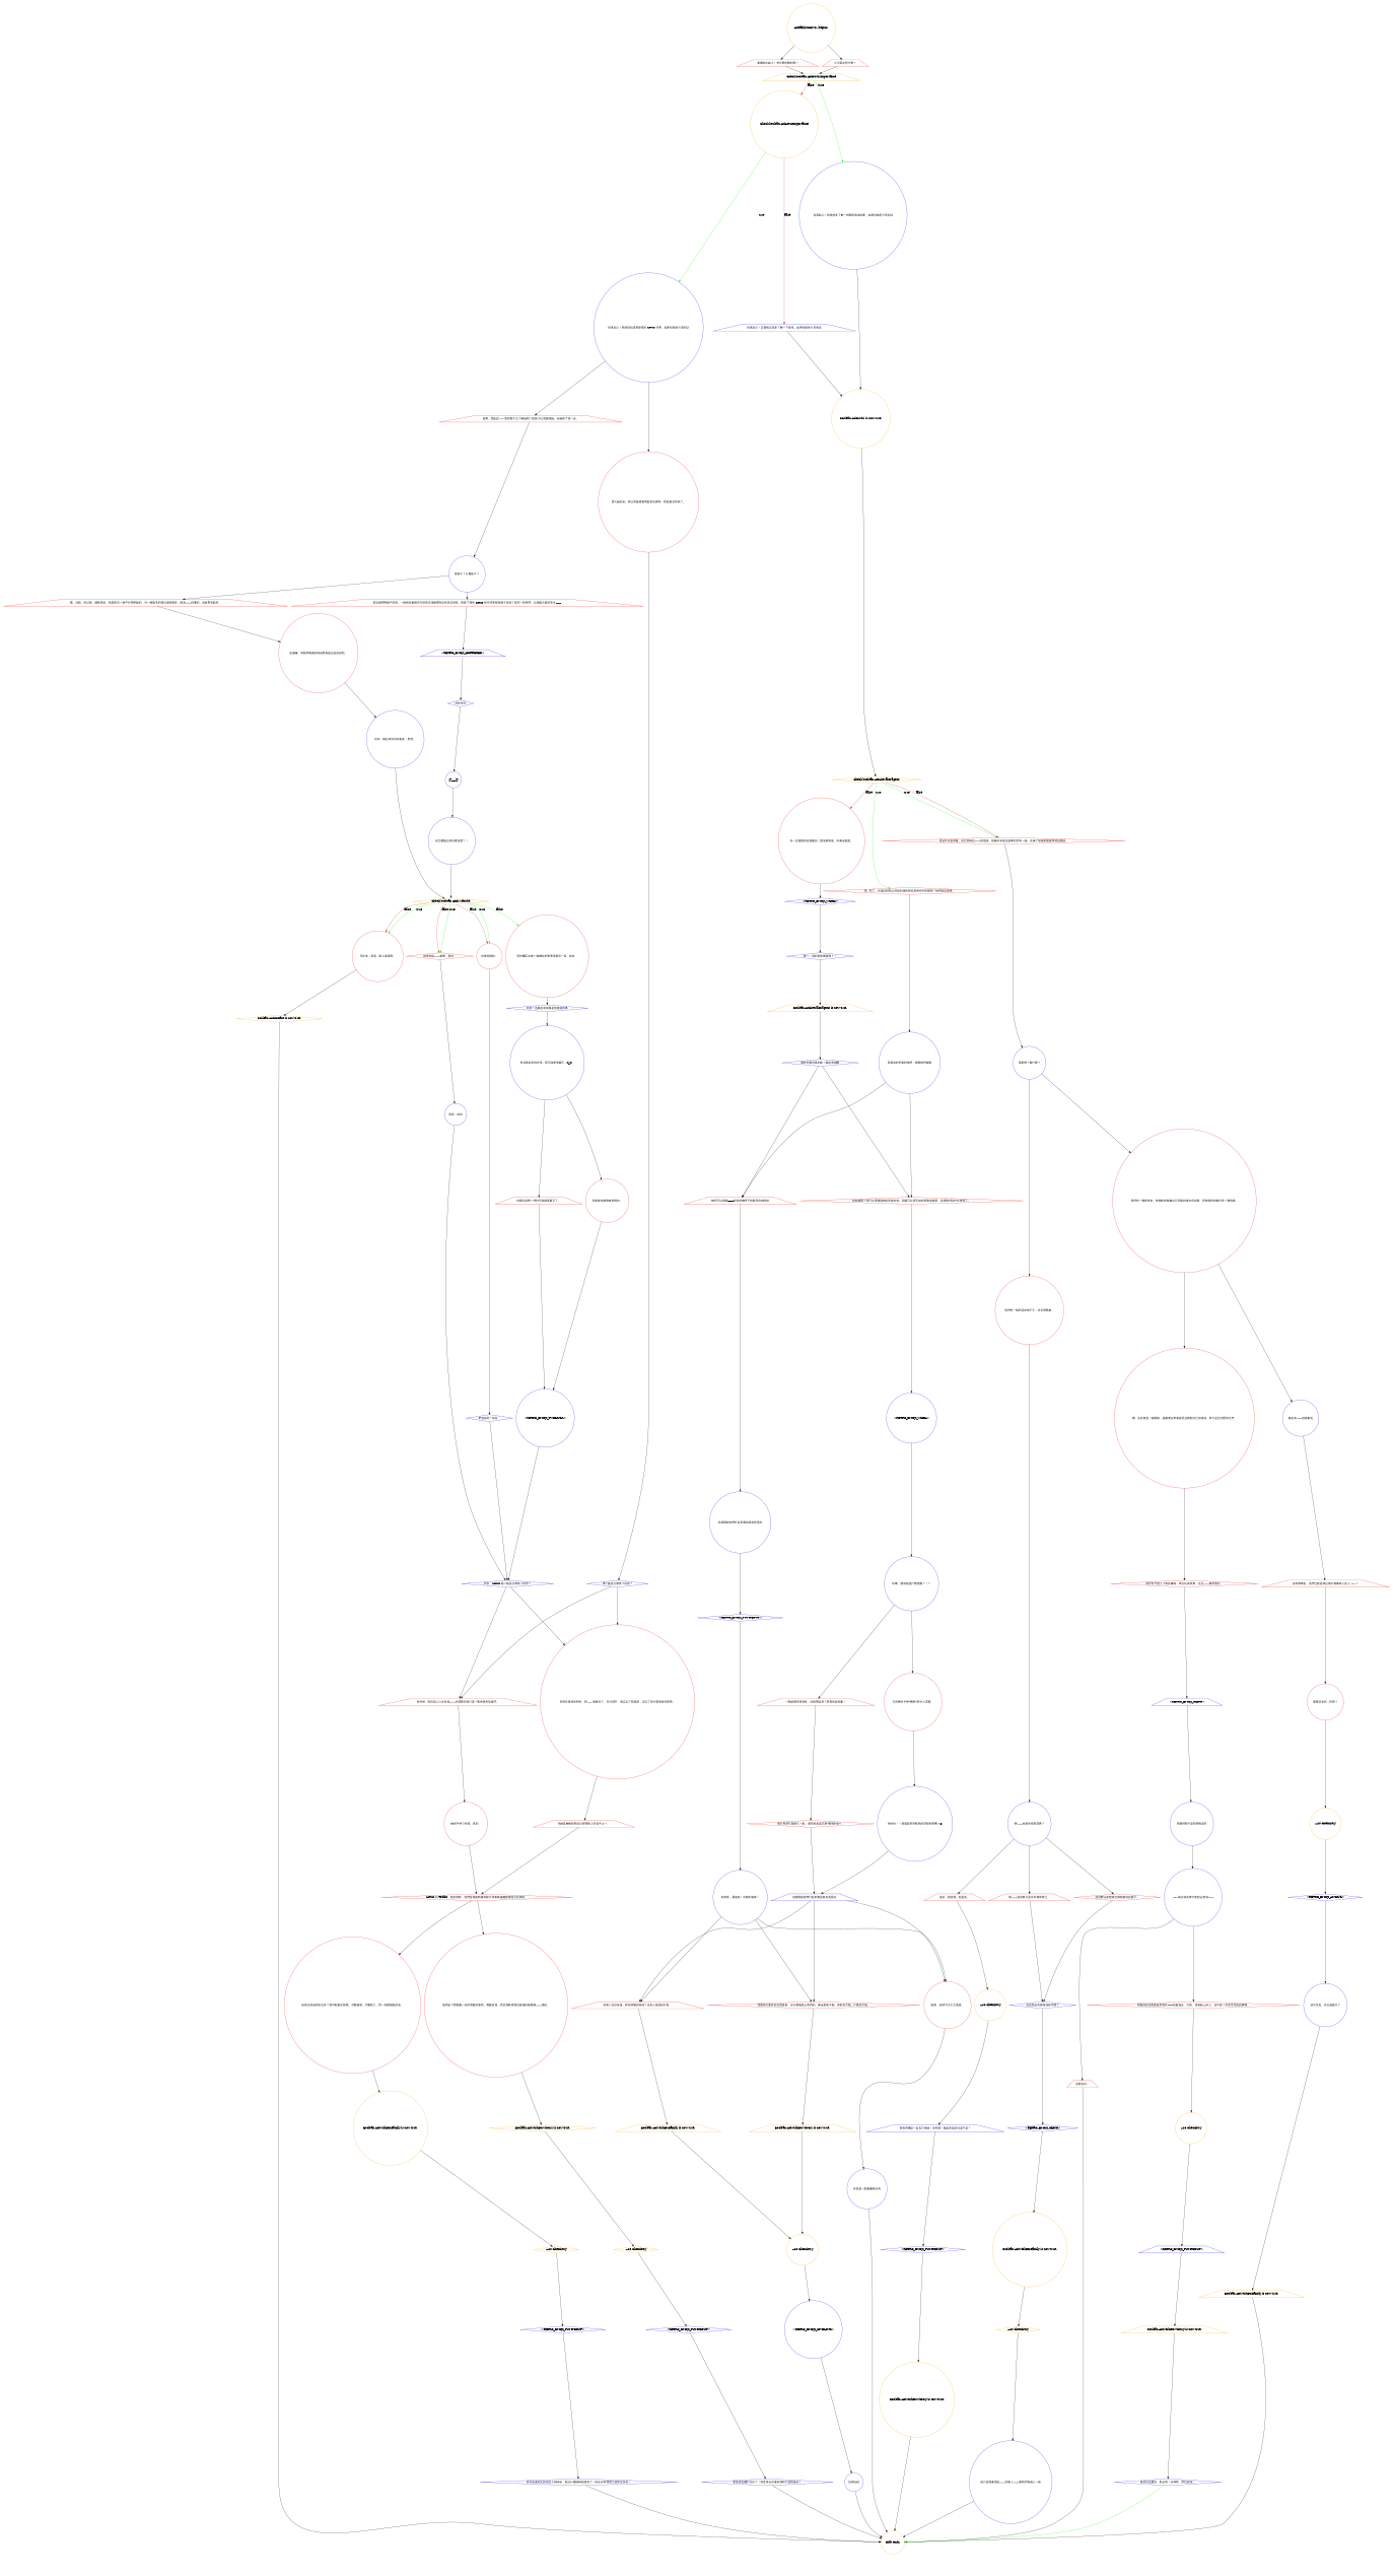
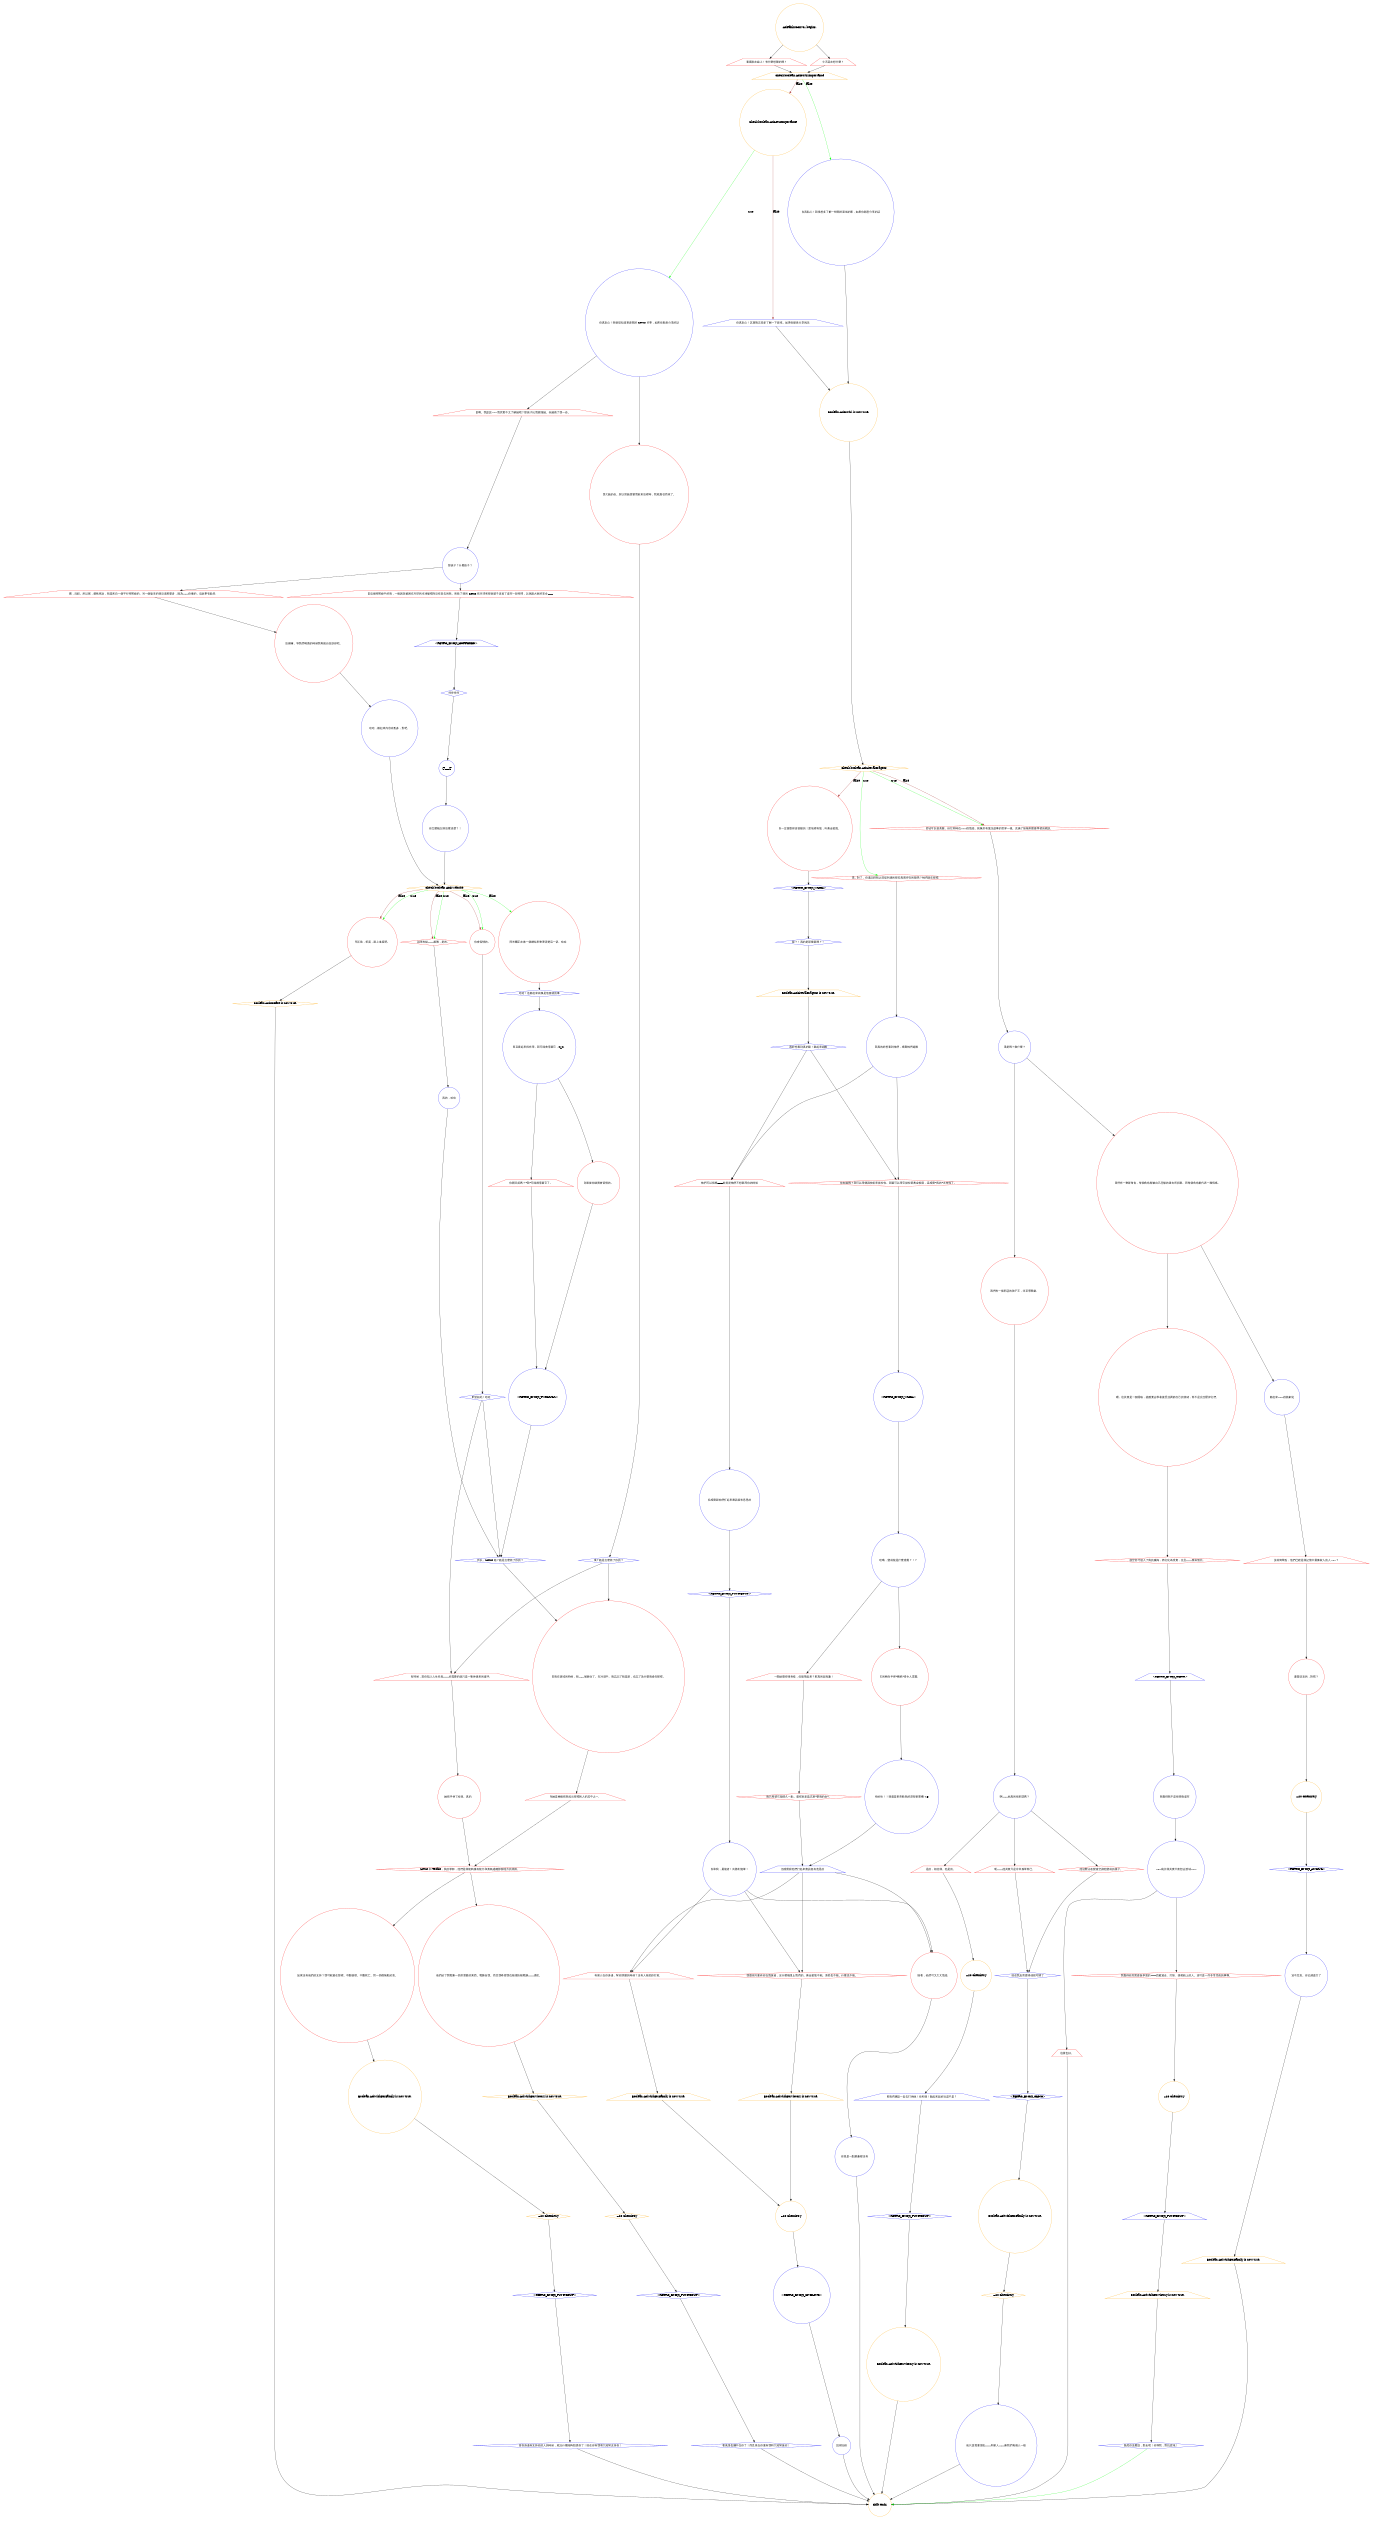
  digraph {
    node [color=blue shape=circle]
    "AoiRank4Convo1 begins." [color=orange]
    n2 [color=red label="看看誰在線上！有什麼想聊的嗎？" shape=trapezium]
    n3 [color=red label="今天葵在想什麼？" shape=trapezium]
    n4 [color=orange label="Check boolean AoiDuviriImportance" shape=trapezium]
    n5 [label="你真貼心！我很想多了解一些關於渡域的事，如果你願意分享的話"]
    n6 [color=orange label="Check boolean AoiLotusImportance"]
    n7 [color=orange label="Boolean AoiDuviri is now true."]
    n8 [label="你真貼心！我很想知道更多關於 Lotus 的事，如果你願意分享的話"]
    n9 [label="你真貼心！其實我正想多了解一下渡域，如果你願意分享的話" shape=trapezium]
    n10 [color=orange label="Check boolean AoiLiteralDragons" shape=diamond]
    n11 [color=red label="是啊。我是說……我其實不太了解她吧？那孩子比我更懂她。但她救了我一命。" shape=trapezium]
    n12 [color=red label="我欠她的命。所以當她需要我前來這裡時，我就應召而來了。"]
    n13 [color=red label="嘿，對了，你還記得我之前提到過的那些真實存在的龍嗎？牠們就在那裡。" shape=diamond]
    n14 [color=red label="渡域可以很美麗，但它同時也……很危險，就像所有童話故事的世界一樣。充滿了怪物和需要學習的教訓。" shape=diamond]
    n15 [color=red label="你一定會覺得這很酷的！渡域裡有龍，叫奧金蛟龍。"]
    n16 [label="那孩子？什麼孩子？"]
    n17 [label="哦？她是怎麼救了你的？" shape=diamond]
    n18 [label="我真的好想看到牠們，感覺牠們超酷"]
    n19 [label="哦是嗎？像什麼？"]
    n20 [label="<RETRO_EMOJI_WHOA>" shape=diamond]
    n21 [color=red label="是這個時間線中的我，一個因為被困在月球的冷凍艙裡而沒有老去的我，而救了我的 Lotus 把月球和那個孩子送進了虛空一段時間，以保護大家的安全——" shape=trapezium]
    n22 [color=red label="嗯，沒錯。所以呢，嚴格來說，我是來自一個平行時間線的。另一個版本的我沒老那麼多，因為……你懂的，這故事有點長。" shape=trapezium]
    n23 [color=red label="當我在渡域的時候，我……被困住了。在冷漠中。我忘記了我是誰，也忘了為什麼我會在那裡。"]
    n24 [color=red label="有時候，當你陷入人生谷底……你需要的就只是一隻伸過來的援手。" shape=trapezium]
    n25 [color=red label="你知道嗎？我可以用傳識技術來操控你。我還可以用它操控著奧金蛟龍，這感覺*真的*太奇怪了。" shape=diamond]
    n26 [color=red label="牠們可以很棒——前提是牠們不想殺死你的時候" shape=trapezium]
    n27 [color=red label="我們有一個邪惡的孩子王，叫至尊戰魁。"]
    n28 [color=red label="我們有一整群角色，每個角色都被自己悲慘的過去所折磨。而每個角色都代表一種情感。"]
    n29 [label="龍？！真的是那種龍嗎？！" shape=diamond]
    n30 [label="<RETRO_EMOJI_HORRIFIED>" shape=trapezium]
    n31 [color=red label="這個嘛，等我們喝酒的時候我再親自告訴你吧。"]
    n32 [color=red label="而她是兩個把我拉出那裡的人的其中之一。" shape=trapezium]
    n33 [color=red label="她把手伸了給我。真的。"]
    n34 [label="<RETRO_EMOJI_WHOA>"]
    n35 [label="但感覺跟他們打起來應該挺有意思的"]
    n36 [label="啊……他真的很邪惡嗎？"]
    n37 [label="聽起來……很戲劇化"]
    n38 [color=red label="嗯，這其實是一個隱喻，提醒要去學著接受並調節自己的情緒，而不是完全壓抑它們。"]
    n39 [color=orange label="Boolean AoiLiteralDragons is now true." shape=trapezium]
    n40 [label="停停停停" shape=diamond]
    n41 [label="哈哈，聽起來內容有點多，對吧。"]
    n42 [color=red label="Lotus 和 Teshin，我的導師，他們是我能夠擁有能力和勇氣逃離那個地方的原因。" shape=diamond]
    n43 [label="哇哦，變成龍是什麼感覺？！？"]
    n44 [label="<RETRO_EMOJI_PUMPEDUP>" shape=diamond]
    n45 [color=red label="是的，相信我。他是的。" shape=trapezium]
    n46 [color=red label="呃……他其實只是非常孤單而已。" shape=trapezium]
    n47 [color=red label="他沒辦法改變虛空讓他變成的樣子。" shape=diamond]
    n48 [color=red label="說得簡單點，他們已經是我記憶中最像家人的人……？" shape=trapezium]
    n49 [label="我好想看到真的龍！聽起來超酷" shape=diamond]
    n50 [label="@___@"]
    n51 [color=orange label="Check boolean AmirWebsite" shape=diamond]
    n52 [color=red label="如果沒有他們的支持？我可能還在那裡。不斷循環。不斷死亡。對一切都無動於衷。"]
    n53 [color=red label="他們給了我戰勝一切所需要的東西。戰勝自我。而且我希望我也能很快能戰勝……漠然。"]
    n54 [color=red label="它的轉向半徑*糟糕*得令人震驚。"]
    n55 [color=red label="一開始覺得很奇怪，但能飛起來？那真的超有趣！" shape=trapezium]
    n56 [label="你和我，屠龍者！向勝利進軍！"]
    n57 [color=orange label="+20 Chemistry"]
    n58 [label="現在我反而覺得他很可憐了" shape=diamond]
    n59 [color=red label="還蠻悲哀的，對吧？"]
    n60 [color=red label="虛空恰巧侵入了我的腦海，將它化為現實，並且……致命無比。" shape=diamond]
    n61 [label="你怎麼能記得這麼清楚？！"]
    n62 [color=red label="阿米爾正在做一個網站來整理清楚這一切。哈哈。"]
    n63 [color=red label="說來有點……複雜，是的。" shape=diamond]
    n64 [color=red label="你會習慣的。"]
    n65 [color=red label="拜託啦，笨蛋，跟上進度吧。"]
    n66 [color=orange label="Boolean AoiWishForFamily is now true."]
    n67 [color=orange label="Boolean AoiWishForVictory is now true." shape=diamond]
    n68 [label="哈哈哈！！我還是更喜歡我的原拓密重機 <3"]
    n69 [color=red label="我只希望它能撐久一點，還有別老是試著*要我的命*。" shape=diamond]
    n70 [color=red label="我覺得只要有你在我身邊，沒什麼能阻止我們的。奧金蛟龍不能。漠然也不能。什麼也不能。" shape=diamond]
    n71 [color=red label="有家人在你身邊，幫你撐腰的時候？沒有人能把你打敗。" shape=trapezium]
    n72 [color=red label="慢著，他們可又大又危險。"]
    n73 [label="那我們應該一起去打倒他！你和我！聽起來超好玩是不是？" shape=trapezium]
    n74 [label="<RETRO_EMOJI_OHNO>" shape=diamond]
    n75 [color=orange label="+20 Chemistry"]
    n76 [label="<RETRO_EMOJI_OHNO>" shape=trapezium]
    n77 [label="哈哈！這聽起來就像是他會做的事" shape=diamond]
    n78 [label="真的，哈哈"]
    n79 [label="希望如此！哈哈。" shape=diamond]
    n80 [color=orange label="Boolean AoiNoDate is now true." shape=diamond]
    n81 [color=orange label="+20 Chemistry" shape=diamond]
    n82 [color=orange label="+20 Chemistry" shape=diamond]
    n83 [label="但感覺跟他們打起來應該挺有意思的" shape=trapezium]
    n84 [color=orange label="Boolean AoiWishForVictory is now true." shape=trapezium]
    n85 [color=orange label="Boolean AoiWishForFamily is now true." shape=trapezium]
    n86 [label="你真是一點樂趣都沒有"]
    n87 [label="<RETRO_EMOJI_PUMPEDUP>" shape=diamond]
    n88 [color=orange label="Boolean AoiWishForFamily is now true."]
    n89 [label="<RETRO_EMOJI_AWHUG>" shape=diamond]
    n90 [label="我覺得我不是很喜歡虛空"]
    n91 [label="而且看起來很有用，我可能會需要它，x_x。"]
    n92 [label="所以，Lotus 她？她是怎麼救了你的？" shape=diamond]
    "Chat ends." [color=orange]
    n94 [label="<RETRO_EMOJI_PUMPEDUP>" shape=diamond]
    n95 [label="<RETRO_EMOJI_PUMPEDUP>" shape=diamond]
    n96 [color=orange label="+20 Chemistry"]
    n97 [color=orange label="Boolean AoiWishForVictory is now true."]
    n98 [color=orange label="+20 Chemistry" shape=diamond]
    n99 [label="這不悲哀。你已經盡力了"]
    n100 [label="……或許我其實不會想去渡域……"]
    n101 [color=red label="你開玩笑嗎？*我*可能都需要它了。" shape=trapezium]
    n102 [color=red label="到最後你確實會習慣的。"]
    n103 [label="當你身邊有支持你的人的時候，就沒什麼能夠阻擋你了！現在你有我和六煞幫支持你！" shape=diamond]
    n104 [label="看來誰也攔不住你了！而且現在你還有我和六煞幫挺你！" shape=diamond]
    n105 [label="<RETRO_EMOJI_GIVELOVE>"]
    n106 [label="他只是需要朋友……和家人……像我們每個人一樣"]
    n107 [color=orange label="Boolean AoiWishForFamily is now true." shape=trapezium]
    n108 [color=red label="這樣也好。" shape=trapezium]
    n109 [color=red label="我覺得你其實會挺享受的——四處遊走、打怪、拯救鎮上的人。這可是一件非常崇高的事啊。" shape=diamond]
    n110 [label="<RETRO_EMOJI_TWOHUGS>"]
    n111 [label="說得沒錯"]
    n112 [color=orange label="+20 Chemistry"]
    n113 [label="<RETRO_EMOJI_PUMPEDUP>" shape=trapezium]
    n114 [color=orange label="Boolean AoiWishForVictory is now true." shape=trapezium]
    n115 [label="既然你這麼說，那走吧！你和我，對抗渡域！" shape=diamond]
    "AoiRank4Convo1 begins." -> n2
    "AoiRank4Convo1 begins." -> n3
    n2 -> n4
    n3 -> n4
-   n4 -> n5 [color=green label=true]
+   n4 -> n5 [color=green label=false]
    n4 -> n6 [color=brown label=false]
    n5 -> n7
    n6 -> n8 [color=green label=true]
    n6 -> n9 [color=brown label=false]
    n7 -> n10
    n8 -> n11
    n8 -> n12
    n9 -> n7
    n10 -> n13 [color=green label=true]
    n10 -> n14 [color=green label=true]
    n10 -> n14 [color=brown label=false]
    n10 -> n15 [color=brown label=false]
    n11 -> n16
    n12 -> n17
    n13 -> n18
    n14 -> n19
    n15 -> n20
    n16 -> n21
    n16 -> n22
    n17 -> n23
    n17 -> n24
    n18 -> n25
    n18 -> n26
    n19 -> n27
    n19 -> n28
    n20 -> n29
    n21 -> n30
    n22 -> n31
    n23 -> n32
    n24 -> n33
    n25 -> n34
    n26 -> n35
    n27 -> n36
    n28 -> n37
    n28 -> n38
    n29 -> n39
    n30 -> n40
    n31 -> n41
    n32 -> n42
    n33 -> n42
    n34 -> n43
    n35 -> n44
    n36 -> n45
    n36 -> n46
    n36 -> n47
    n37 -> n48
    n38 -> n60
    n39 -> n49
    n40 -> n50
    n41 -> n51
    n42 -> n52
    n42 -> n53
    n43 -> n54
    n43 -> n55
    n44 -> n56
    n45 -> n57
    n46 -> n58
    n47 -> n58
    n48 -> n59
    n49 -> n25
    n49 -> n26
    n50 -> n61
    n51 -> n62 [color=green label=false]
    n51 -> n63 [color=green label=true]
    n51 -> n63 [color=brown label=false]
    n51 -> n64 [color=green label=true]
    n51 -> n64 [color=brown label=false]
    n51 -> n65 [color=green label=true]
    n51 -> n65 [color=brown label=false]
    n52 -> n66
    n53 -> n67
    n54 -> n68
    n55 -> n69
    n56 -> n70
    n56 -> n71
    n56 -> n72
    n57 -> n73
    n58 -> n74
    n59 -> n75
    n60 -> n76
    n61 -> n51
    n62 -> n77
    n63 -> n78
    n64 -> n79
    n65 -> n80
    n66 -> n81
    n67 -> n82
    n68 -> n83
    n69 -> n83
    n70 -> n84
    n71 -> n85
    n72 -> n86
    n73 -> n87
    n74 -> n88
    n75 -> n89
    n76 -> n90
    n77 -> n91
    n78 -> n92
    n79 -> n92
    n80 -> "Chat ends."
    n81 -> n94
    n82 -> n95
    n83 -> n70
    n83 -> n71
    n83 -> n72
    n84 -> n96
    n85 -> n96
    n86 -> "Chat ends."
    n87 -> n97
    n88 -> n98
    n89 -> n99
    n90 -> n100
    n91 -> n101
    n91 -> n102
    n92 -> n23
-   n92 -> n24
+   n79 -> n24
    n94 -> n103
    n95 -> n104
    n96 -> n105
    n97 -> "Chat ends."
    n98 -> n106
    n99 -> n107
    n100 -> n108
    n100 -> n109
    n101 -> n110
    n102 -> n110
    n103 -> "Chat ends."
    n104 -> "Chat ends."
    n105 -> n111
    n106 -> "Chat ends."
    n107 -> "Chat ends."
    n108 -> "Chat ends."
    n109 -> n112
    n110 -> n92
    n111 -> "Chat ends."
    n112 -> n113
    n113 -> n114
    n114 -> n115
    n115 -> "Chat ends." [color=green]
  }
